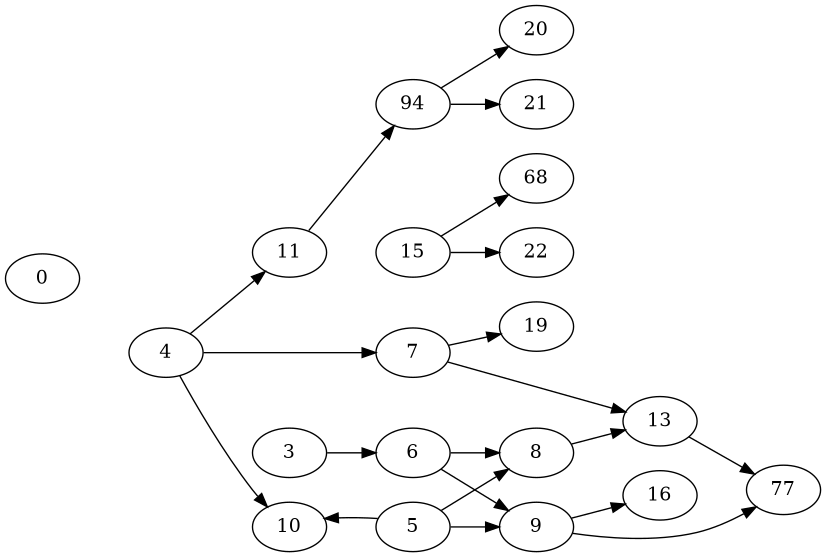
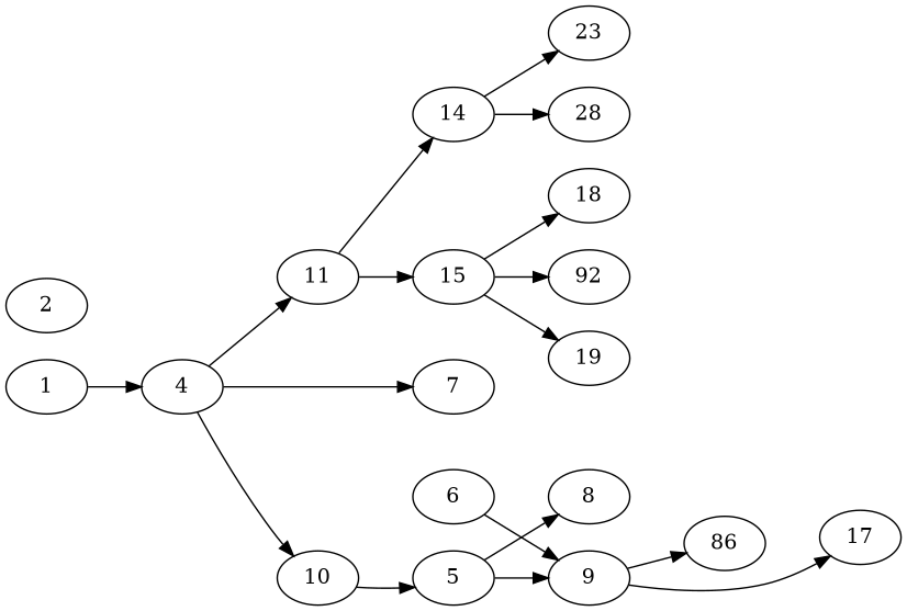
  digraph {
    rankdir=LR
    node [alpha=0.10]
+   1 [alpha=0.14 expect_size=1919347146818268]
    4 [alpha=0.11 expect_size=9413595690010974]
    7 [alpha=0.00 expect_size=187082225402339393536]
    10 [expect_size=103235252819073520]
    11 [alpha=0.09 expect_size=202981813377673504]
    5 [alpha=0.02 expect_size=9015145745841012]
    8 [alpha=0.07 expect_size=16860403543834624000]
    9 [alpha=0.09 expect_size=348677103986842240]
-   13 [alpha=0.03 expect_size=3670781197815906304]
-   14 [alpha=0.14 expect_size=3737014307012488 label=94]
+   14 [alpha=0.14 expect_size=3737014307012488]
    15 [alpha=0.02 expect_size=127580258366503518208]
-   16 [alpha=0.08 expect_size=81338455557975048192]
-   17 [alpha=0.18 expect_size=18749939484535628 label=77]
-   2 [expect_size=105401475642882523136 label=0]
-   3 [alpha=0.06 expect_size=6920948068898009]
+   16 [alpha=0.08 expect_size=81338455557975048192 label=86]
+   17 [alpha=0.18 expect_size=18749939484535628]
+   2 [expect_size=105401475642882523136]
    6 [alpha=0.11 expect_size=14475841430104404]
-   20 [alpha=0.18 expect_size=125551961079411638272]
-   21 [alpha=0.12 expect_size=369328782636121600]
-   18 [alpha=0.05 expect_size=5891831400522731 label=68]
+   20 [alpha=0.18 expect_size=125551961079411638272 label=23]
+   21 [alpha=0.12 expect_size=369328782636121600 label=28]
+   18 [alpha=0.05 expect_size=5891831400522731]
    19 [expect_size=11497343679144656896]
-   22 [alpha=0.13 expect_size=219676582623878053888]
+   22 [alpha=0.13 expect_size=219676582623878053888 label=92]
+   1 -> 4
    4 -> 7
    4 -> 10
    4 -> 11
-   7 -> 13
    11 -> 14
-   5 -> 10
+   11 -> 15
+   10 -> 5
    5 -> 8
    5 -> 9
-   8 -> 13
    9 -> 16
    9 -> 17
-   13 -> 17
    14 -> 20
    14 -> 21
    15 -> 18
-   7 -> 19
+   15 -> 19
    15 -> 22
-   3 -> 6
-   6 -> 8
    6 -> 9
  }
